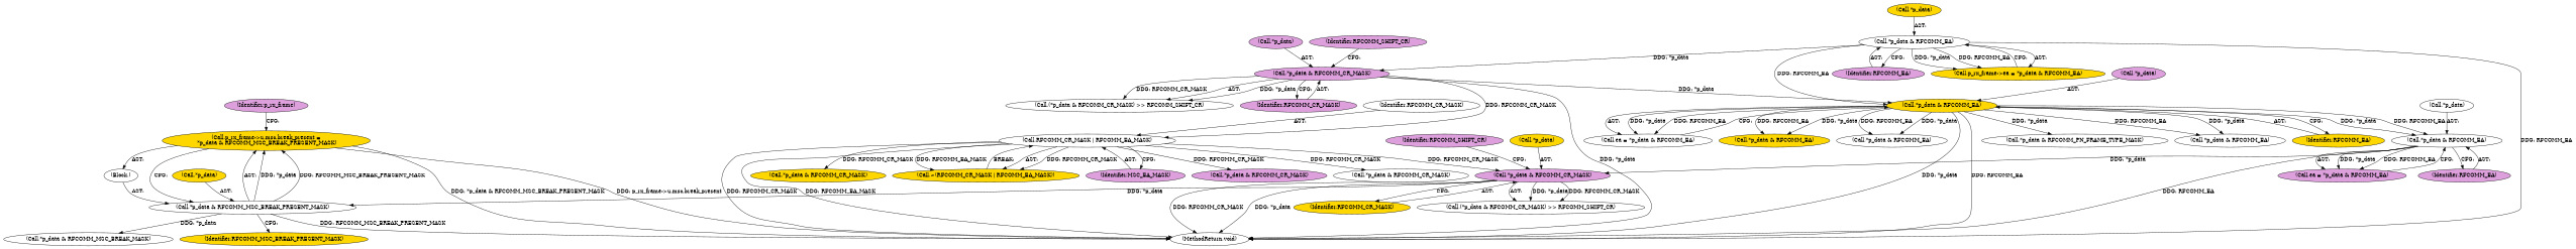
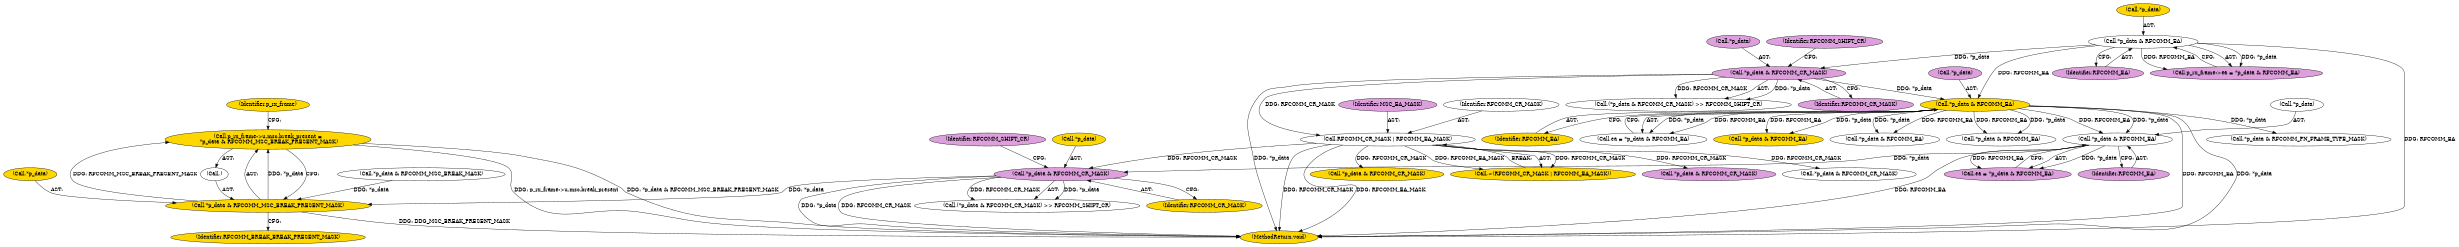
  digraph {
    node [fillcolor=white style=filled]
    n1 [fillcolor=gold label="(Call,p_rx_frame->u.msc.break_present =\n *p_data & RFCOMM_MSC_BREAK_PRESENT_MASK)"]
-   n2 [label="(Call,*p_data & RFCOMM_MSC_BREAK_PRESENT_MASK)"]
-   n3 [label="(MethodReturn,void)"]
-   n4 [label="(Block,)"]
-   n5 [fillcolor=gold label="(Identifier,RFCOMM_MSC_BREAK_PRESENT_MASK)"]
+   n2 [fillcolor=gold label="(Call,*p_data & RFCOMM_MSC_BREAK_PRESENT_MASK)"]
+   n3 [fillcolor=gold label="(MethodReturn,void)"]
+   n4 [label="(Call,)"]
+   n5 [fillcolor=gold label="(Identifier,RFCOMM_BREAK_BREAK_PRESENT_MASK)"]
    n6 [label="(Call,*p_data & RFCOMM_MSC_BREAK_MASK)"]
    n7 [fillcolor=plum label="(Call,*p_data & RFCOMM_CR_MASK)"]
    n8 [label="(Call,(*p_data & RFCOMM_CR_MASK) >> RFCOMM_SHIFT_CR)"]
    n9 [fillcolor=gold label="(Identifier,RFCOMM_CR_MASK)"]
    n10 [label="(Call,*p_data & RFCOMM_EA)"]
    n11 [fillcolor=plum label="(Identifier,RFCOMM_EA)"]
    n12 [fillcolor=plum label="(Call,ea = *p_data & RFCOMM_EA)"]
    n13 [fillcolor=gold label="(Call,*p_data & RFCOMM_EA)"]
    n14 [label="(Call,*p_data & RFCOMM_PN_FRAME_TYPE_MASK)"]
    n15 [label="(Call,*p_data & RFCOMM_EA)"]
    n16 [fillcolor=gold label="(Identifier,RFCOMM_EA)"]
    n17 [label="(Call,ea = *p_data & RFCOMM_EA)"]
    n18 [fillcolor=gold label="(Call,*p_data & RFCOMM_EA)"]
    n19 [label="(Call,*p_data & RFCOMM_EA)"]
    n20 [fillcolor=plum label="(Call,*p_data & RFCOMM_CR_MASK)"]
    n21 [label="(Call,RFCOMM_CR_MASK | RFCOMM_EA_MASK)"]
    n22 [label="(Call,(*p_data & RFCOMM_CR_MASK) >> RFCOMM_SHIFT_CR)"]
    n23 [fillcolor=plum label="(Identifier,RFCOMM_CR_MASK)"]
    n24 [fillcolor=plum label="(Identifier,MSC_EA_MASK)"]
    n25 [fillcolor=gold label="(Call,*p_data & RFCOMM_CR_MASK)"]
    n26 [fillcolor=gold label="(Call,~(RFCOMM_CR_MASK | RFCOMM_EA_MASK))"]
    n27 [fillcolor=plum label="(Call,*p_data & RFCOMM_CR_MASK)"]
    n28 [label="(Call,*p_data & RFCOMM_CR_MASK)"]
    n29 [label="(Call,*p_data & RFCOMM_EA)"]
    n30 [fillcolor=plum label="(Identifier,RFCOMM_EA)"]
-   n31 [fillcolor=gold label="(Call,p_rx_frame->ea = *p_data & RFCOMM_EA)"]
+   n31 [fillcolor=plum label="(Call,p_rx_frame->ea = *p_data & RFCOMM_EA)"]
    n32 [fillcolor=gold label="(Call,*p_data)"]
    n33 [label="(Call,*p_data)"]
    n34 [fillcolor=gold label="(Call,*p_data)"]
-   n35 [fillcolor=plum label="(Identifier,p_rx_frame)"]
+   n35 [fillcolor=gold label="(Identifier,p_rx_frame)"]
    n36 [fillcolor=plum label="(Call,*p_data)"]
    n37 [fillcolor=gold label="(Call,*p_data)"]
    n38 [fillcolor=plum label="(Identifier,RFCOMM_SHIFT_CR)"]
    n39 [fillcolor=plum label="(Call,*p_data)"]
    n40 [fillcolor=plum label="(Identifier,RFCOMM_SHIFT_CR)"]
    n41 [label="(Identifier,RFCOMM_CR_MASK)"]
    n1 -> n2 [label="CFG: "]
    n1 -> n3 [label="DDG: *p_data & RFCOMM_MSC_BREAK_PRESENT_MASK"]
    n1 -> n3 [label="DDG: p_rx_frame->u.msc.break_present"]
    n1 -> n4 [label="AST: "]
    n2 -> n1 [label="AST: "]
    n2 -> n1 [label="DDG: *p_data"]
    n2 -> n1 [label="DDG: RFCOMM_MSC_BREAK_PRESENT_MASK"]
-   n2 -> n3 [label="DDG: RFCOMM_MSC_BREAK_PRESENT_MASK"]
+   n2 -> n3 [label="DDG: DDG_MSC_BREAK_PRESENT_MASK"]
    n2 -> n5 [label="CFG: "]
-   n2 -> n6 [label="DDG: *p_data"]
+   n6 -> n2 [label="DDG: *p_data"]
    n4 -> n2 [label="AST: "]
    n7 -> n2 [label="DDG: *p_data"]
    n7 -> n3 [label="DDG: RFCOMM_CR_MASK"]
    n7 -> n3 [label="DDG: *p_data"]
    n7 -> n8 [label="AST: "]
    n7 -> n8 [label="DDG: *p_data"]
    n7 -> n8 [label="DDG: RFCOMM_CR_MASK"]
    n7 -> n9 [label="CFG: "]
    n9 -> n7 [label="AST: "]
    n10 -> n3 [label="DDG: RFCOMM_EA"]
    n10 -> n7 [label="DDG: *p_data"]
    n10 -> n11 [label="CFG: "]
    n10 -> n12 [label="AST: "]
    n10 -> n12 [label="DDG: *p_data"]
    n10 -> n12 [label="DDG: RFCOMM_EA"]
    n11 -> n10 [label="AST: "]
    n12 -> n10 [label="CFG: "]
    n13 -> n3 [label="DDG: RFCOMM_EA"]
    n13 -> n3 [label="DDG: *p_data"]
    n13 -> n10 [label="DDG: *p_data"]
    n13 -> n10 [label="DDG: RFCOMM_EA"]
    n13 -> n14 [label="DDG: *p_data"]
    n13 -> n15 [label="DDG: *p_data"]
    n13 -> n15 [label="DDG: RFCOMM_EA"]
    n13 -> n16 [label="CFG: "]
    n13 -> n17 [label="AST: "]
    n13 -> n17 [label="DDG: *p_data"]
    n13 -> n17 [label="DDG: RFCOMM_EA"]
    n13 -> n18 [label="DDG: *p_data"]
    n13 -> n18 [label="DDG: RFCOMM_EA"]
    n13 -> n19 [label="DDG: *p_data"]
    n13 -> n19 [label="DDG: RFCOMM_EA"]
    n16 -> n13 [label="AST: "]
    n17 -> n13 [label="CFG: "]
    n20 -> n3 [label="DDG: *p_data"]
    n20 -> n13 [label="DDG: *p_data"]
    n20 -> n21 [label="DDG: RFCOMM_CR_MASK"]
    n20 -> n22 [label="AST: "]
    n20 -> n22 [label="DDG: *p_data"]
    n20 -> n22 [label="DDG: RFCOMM_CR_MASK"]
    n20 -> n23 [label="CFG: "]
    n21 -> n3 [label="DDG: RFCOMM_CR_MASK"]
    n21 -> n3 [label="DDG: RFCOMM_EA_MASK"]
    n21 -> n7 [label="DDG: RFCOMM_CR_MASK"]
-   n21 -> n24 [label="CFG: "]
    n21 -> n25 [label="DDG: RFCOMM_CR_MASK"]
    n21 -> n26 [label="AST: "]
    n21 -> n26 [label="DDG: RFCOMM_CR_MASK"]
    n21 -> n26 [label="DDG: RFCOMM_EA_MASK"]
    n21 -> n27 [label="DDG: RFCOMM_CR_MASK"]
    n21 -> n28 [label="DDG: RFCOMM_CR_MASK"]
    n23 -> n20 [label="AST: "]
    n24 -> n21 [label="AST: "]
    n26 -> n21 [label="BREAK: "]
    n29 -> n3 [label="DDG: RFCOMM_EA"]
    n29 -> n13 [label="DDG: RFCOMM_EA"]
    n29 -> n20 [label="DDG: *p_data"]
    n29 -> n30 [label="CFG: "]
    n29 -> n31 [label="AST: "]
    n29 -> n31 [label="DDG: *p_data"]
    n29 -> n31 [label="DDG: RFCOMM_EA"]
    n30 -> n29 [label="AST: "]
    n31 -> n29 [label="CFG: "]
    n32 -> n2 [label="AST: "]
    n33 -> n10 [label="AST: "]
    n34 -> n7 [label="AST: "]
    n35 -> n1 [label="CFG: "]
    n36 -> n13 [label="AST: "]
    n37 -> n29 [label="AST: "]
    n38 -> n7 [label="CFG: "]
    n39 -> n20 [label="AST: "]
    n40 -> n20 [label="CFG: "]
    n41 -> n21 [label="AST: "]
  }
